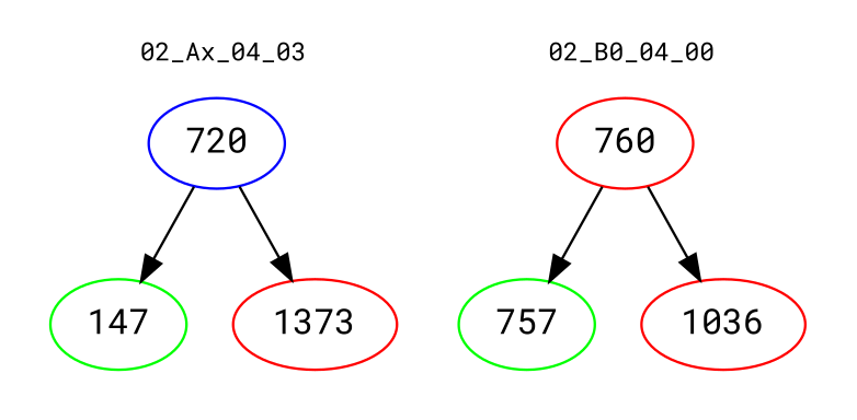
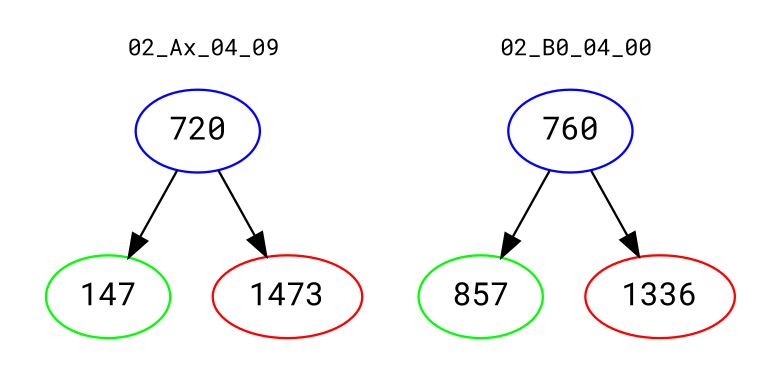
  digraph {
    fontname="Roboto Mono"
    node [color=blue fontname="Roboto Mono"]
    edge [color=black fontname="Roboto Mono"]
    n1 [label=720]
    n2 [color=green label=147]
-   n3 [color=red label=1373]
-   n4 [color=red label=760]
-   n5 [color=green label=757]
-   n6 [color=red label=1036]
+   n3 [color=red label=1473]
+   n4 [label=760]
+   n5 [color=green label=857]
+   n6 [color=red label=1336]
    subgraph cluster_1 {
      color=white
      fontsize=10
-     label="02_Ax_04_03"
+     label="02_Ax_04_09"
      n1
      n2
      n3
    }
    subgraph cluster_2 {
      color=white
      fontsize=10
      label="02_B0_04_00"
      n4
      n5
      n6
    }
    n1 -> n2
    n1 -> n3
    n4 -> n5
    n4 -> n6
  }
